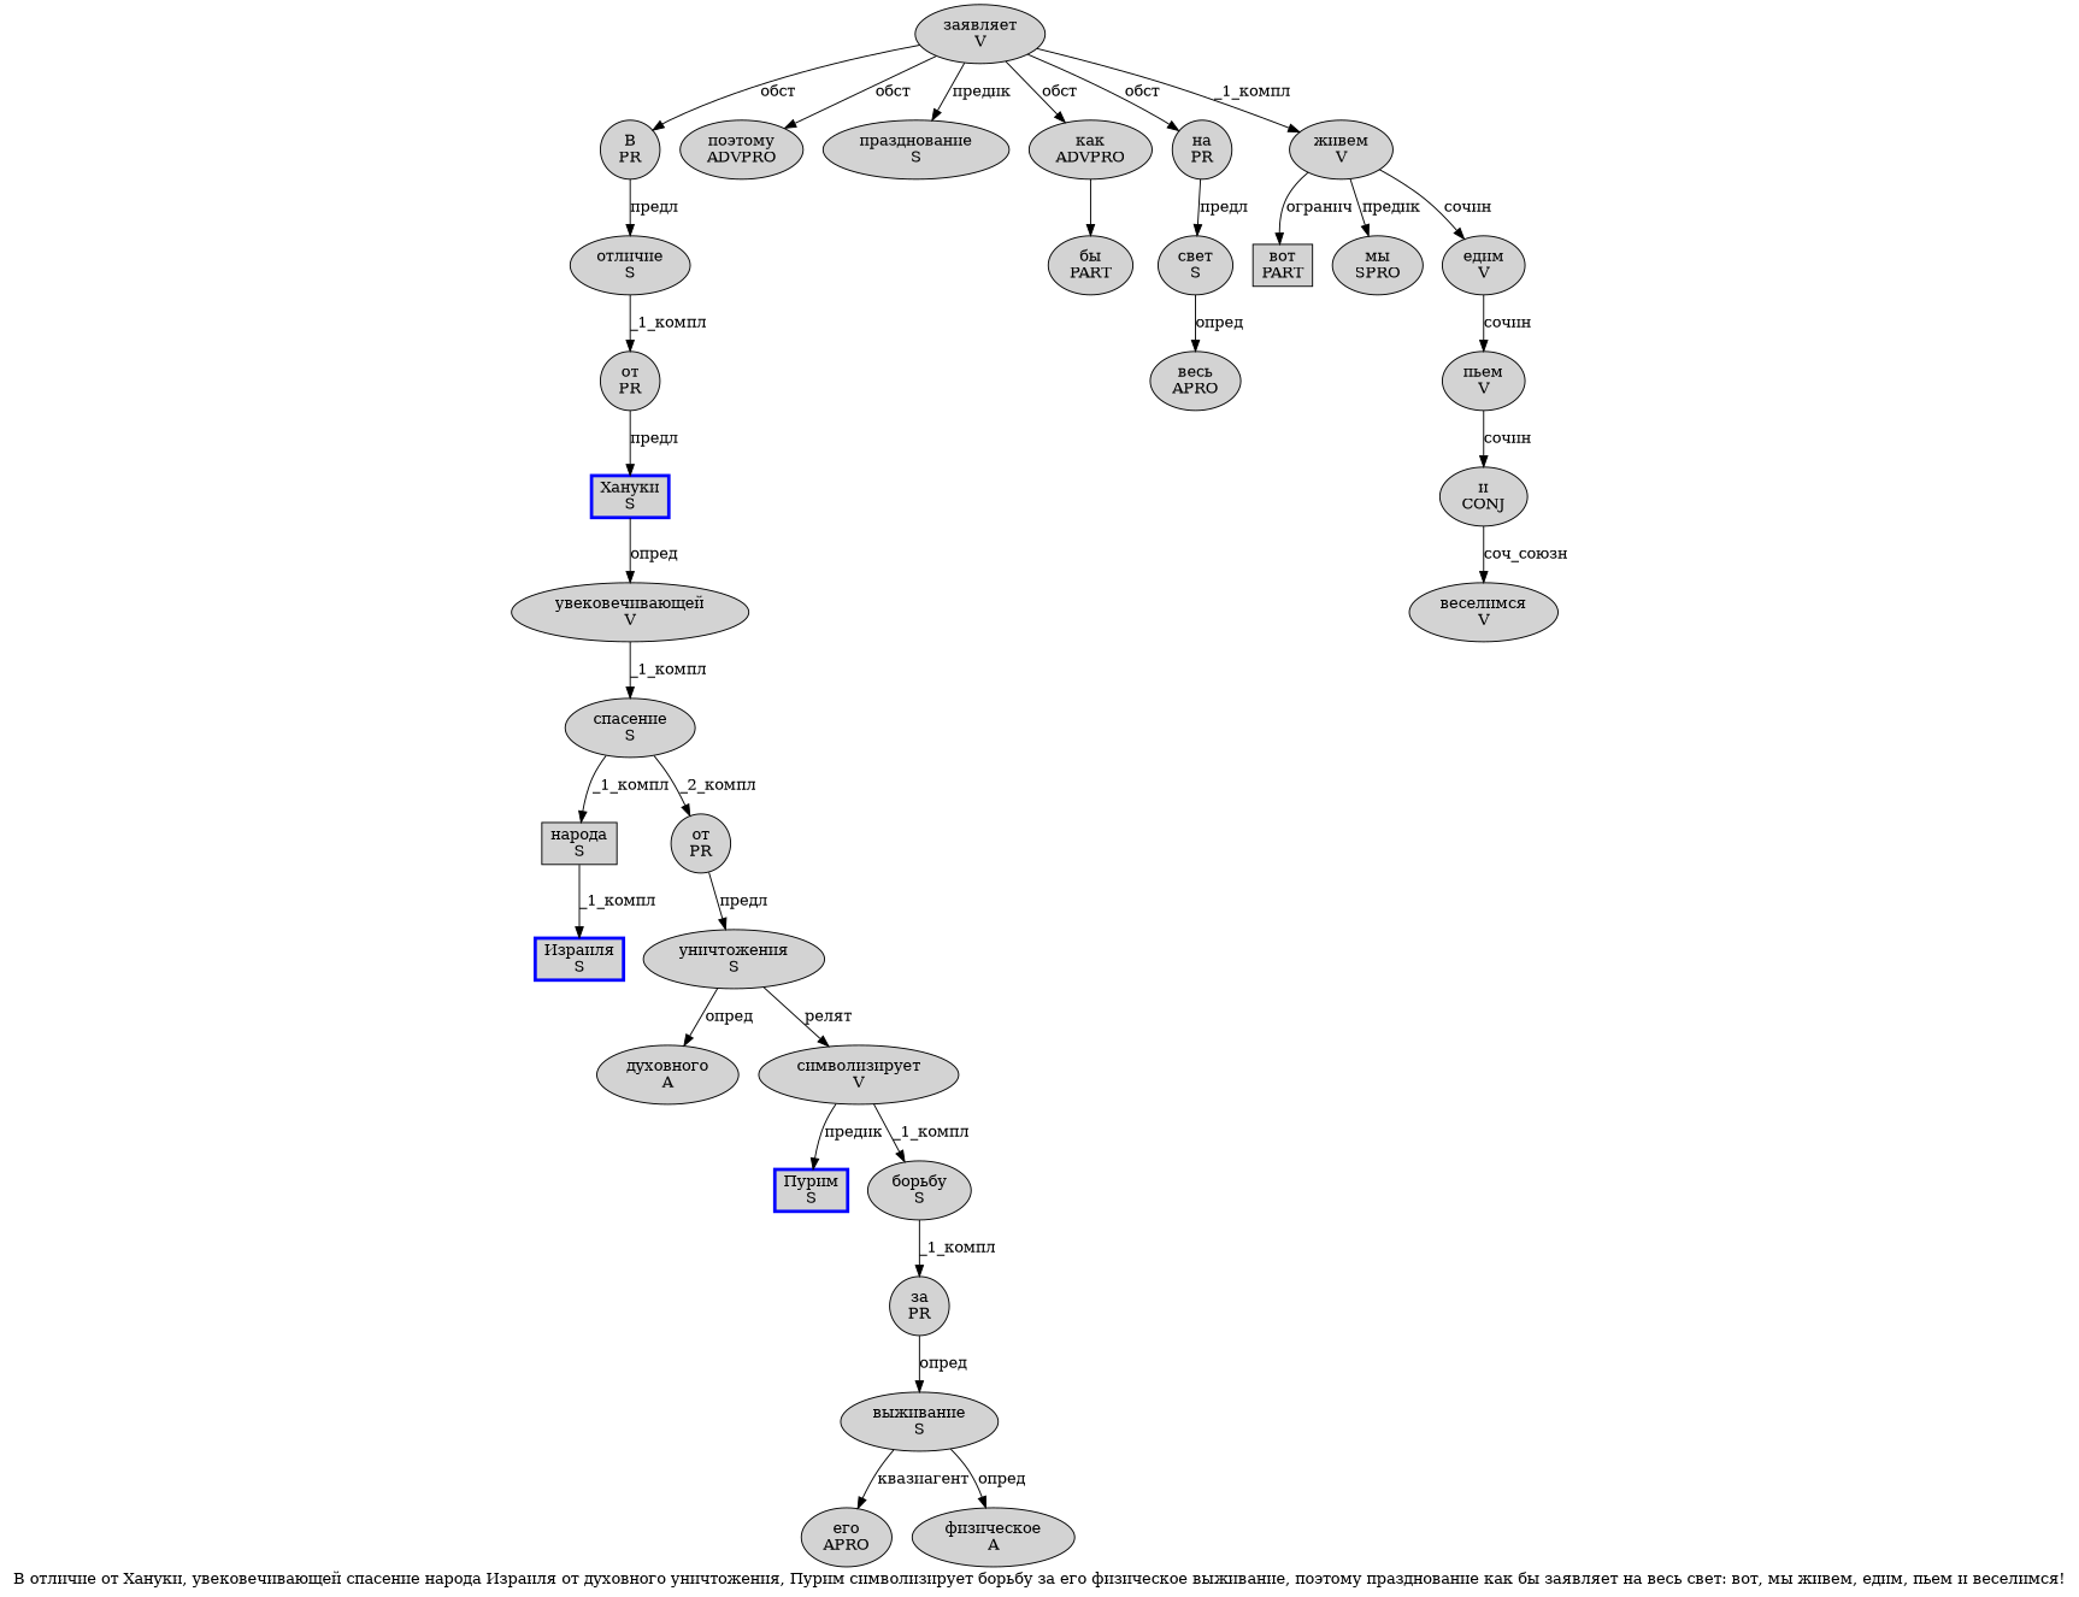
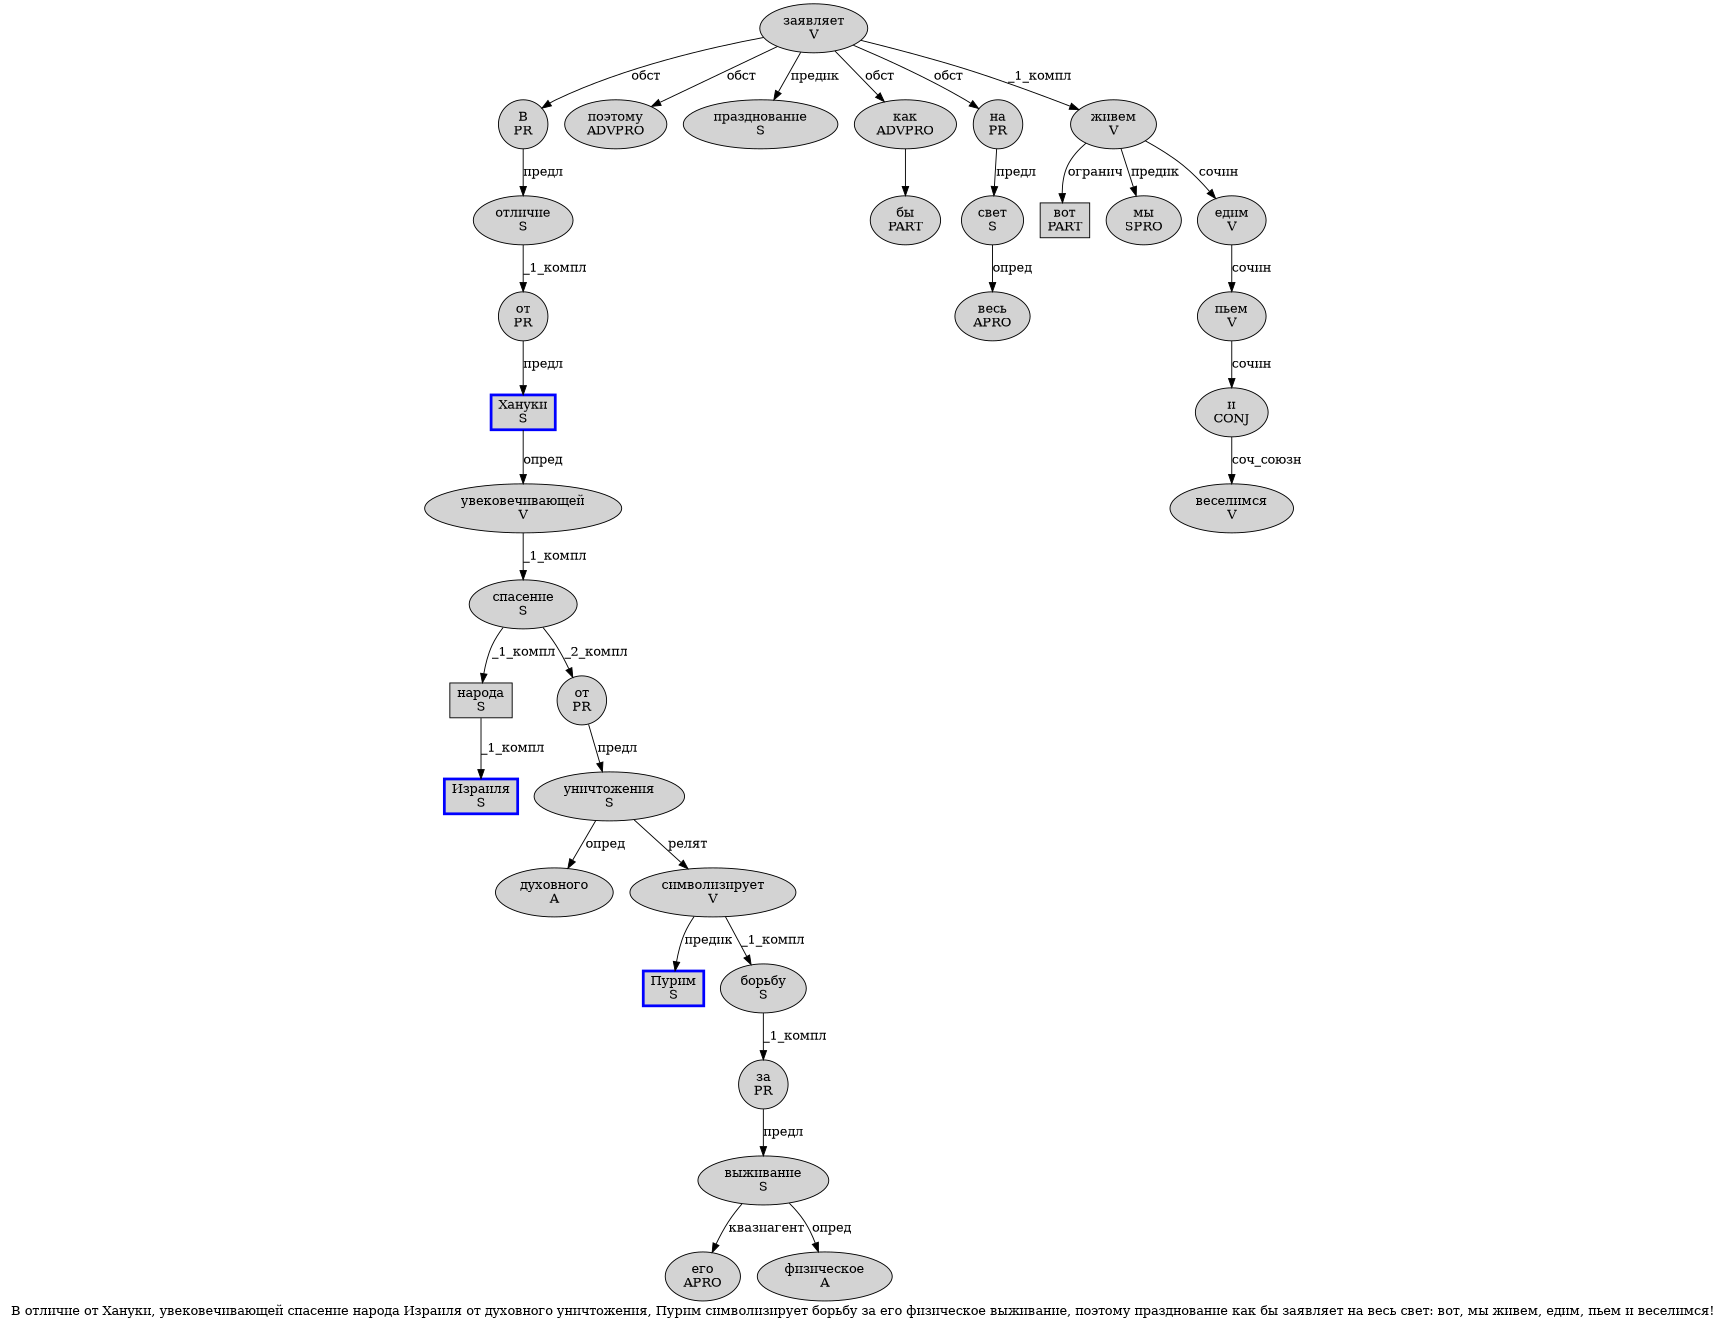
  digraph {
    label="В отличие от Хануки, увековечивающей спасение народа Израиля от духовного уничтожения, Пурим символизирует борьбу за его физическое выживание, поэтому празднование как бы заявляет на весь свет: вот, мы живем, едим, пьем и веселимся!"
    node [fillcolor=lightgray penwidth=1 shape=ellipse style=filled]
    n1 [label="В\nPR"]
    n2 [label="отличие\nS"]
    n3 [label="от\nPR"]
    n4 [color=blue label="Хануки\nS" penwidth=3 shape=box]
    n5 [label="увековечивающей\nV"]
    n6 [label="спасение\nS"]
    n7 [label="народа\nS" shape=box]
    n8 [label="от\nPR"]
    n9 [color=blue label="Израиля\nS" penwidth=3 shape=box]
    n10 [label="уничтожения\nS"]
    n11 [label="духовного\nA"]
    n12 [label="символизирует\nV"]
    n13 [color=blue label="Пурим\nS" penwidth=3 shape=box]
    n14 [label="борьбу\nS"]
    n15 [label="за\nPR"]
    n16 [label="выживание\nS"]
    n17 [label="его\nAPRO"]
    n18 [label="физическое\nA"]
    n19 [label="поэтому\nADVPRO"]
    n20 [label="празднование\nS"]
    n21 [label="как\nADVPRO"]
    n22 [label="бы\nPART"]
    n23 [label="заявляет\nV"]
    n24 [label="на\nPR"]
    n25 [label="живем\nV"]
    n26 [label="свет\nS"]
    n27 [label="вот\nPART" shape=box]
    n28 [label="мы\nSPRO"]
    n29 [label="едим\nV"]
    n30 [label="весь\nAPRO"]
    n31 [label="пьем\nV"]
    n32 [label="и\nCONJ"]
    n33 [label="веселимся\nV"]
    n1 -> n2 [label="предл"]
    n2 -> n3 [label="_1_компл"]
    n3 -> n4 [label="предл"]
    n4 -> n5 [label="опред"]
    n5 -> n6 [label="_1_компл"]
    n6 -> n7 [label="_1_компл"]
    n6 -> n8 [label="_2_компл"]
    n7 -> n9 [label="_1_компл"]
    n8 -> n10 [label="предл"]
    n10 -> n11 [label="опред"]
    n10 -> n12 [label="релят"]
    n12 -> n13 [label="предик"]
    n12 -> n14 [label="_1_компл"]
    n14 -> n15 [label="_1_компл"]
-   n15 -> n16 [label="опред"]
+   n15 -> n16 [label="предл"]
    n16 -> n17 [label="квазиагент"]
    n16 -> n18 [label="опред"]
    n21 -> n22
    n23 -> n1 [label="обст"]
    n23 -> n19 [label="обст"]
    n23 -> n20 [label="предик"]
    n23 -> n21 [label="обст"]
    n23 -> n24 [label="обст"]
    n23 -> n25 [label="_1_компл"]
    n24 -> n26 [label="предл"]
    n25 -> n27 [label="огранич"]
    n25 -> n28 [label="предик"]
    n25 -> n29 [label="сочин"]
    n26 -> n30 [label="опред"]
    n29 -> n31 [label="сочин"]
    n31 -> n32 [label="сочин"]
    n32 -> n33 [label="соч_союзн"]
  }
